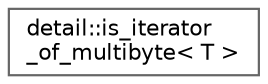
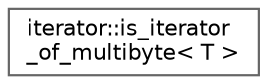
  digraph {
    rankdir=LR
-   n1 [color=grey40 fillcolor=white fontname=Helvetica fontsize=10 height=0.2 label="detail::is_iterator\l_of_multibyte\< T \>" shape=box style=filled width=0.4]
+   n1 [color=grey40 fillcolor=white fontname=Helvetica fontsize=10 height=0.2 label="iterator::is_iterator\l_of_multibyte\< T \>" shape=box style=filled width=0.4]
  }
